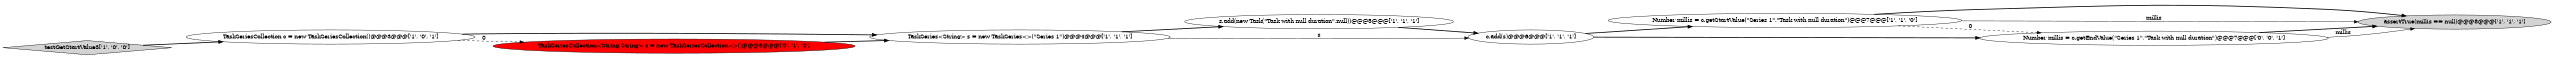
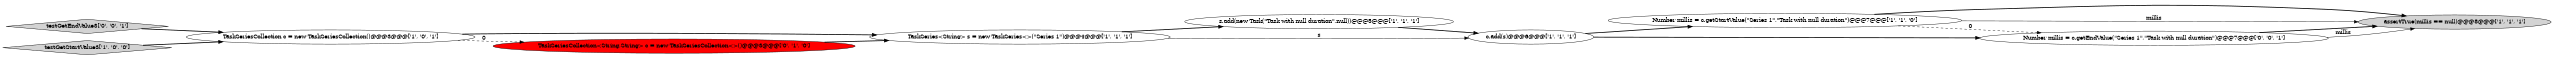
  digraph {
    rankdir=LR
    node [fillcolor=white shape=ellipse style=filled]
    edge [style=bold]
    n1 [label="Number millis = c.getStartValue(\"Series 1\",\"Task with null duration\")@@@7@@@['1', '1', '0']"]
    n2 [fillcolor=lightgray label="assertTrue(millis == null)@@@8@@@['1', '1', '1']"]
    n3 [label="Number millis = c.getEndValue(\"Series 1\",\"Task with null duration\")@@@7@@@['0', '0', '1']"]
+   n4 [fillcolor=lightgray label="testGetEndValue3['0', '0', '1']" shape=diamond]
    n5 [label="TaskSeriesCollection c = new TaskSeriesCollection()@@@3@@@['1', '0', '1']"]
    n6 [label="TaskSeries<String> s = new TaskSeries<>(\"Series 1\")@@@4@@@['1', '1', '1']"]
    n7 [fillcolor=red label="TaskSeriesCollection<String,String> c = new TaskSeriesCollection<>()@@@3@@@['0', '1', '0']"]
    n8 [label="s.add(new Task(\"Task with null duration\",null))@@@5@@@['1', '1', '1']"]
    n9 [label="c.add(s)@@@6@@@['1', '1', '1']"]
    n10 [fillcolor=lightgray label="testGetStartValue3['1', '0', '0']" shape=diamond]
    n1 -> n2
    n1 -> n2 [label=millis style=solid]
    n1 -> n3 [label=0 style=dashed]
    n3 -> n2
    n3 -> n2 [label=millis style=solid]
+   n4 -> n5
    n5 -> n6
    n5 -> n7 [label=0 style=dashed]
    n6 -> n8
    n6 -> n9 [label=s style=solid]
    n7 -> n6
    n8 -> n9
    n9 -> n1
    n9 -> n3
    n10 -> n5
  }
